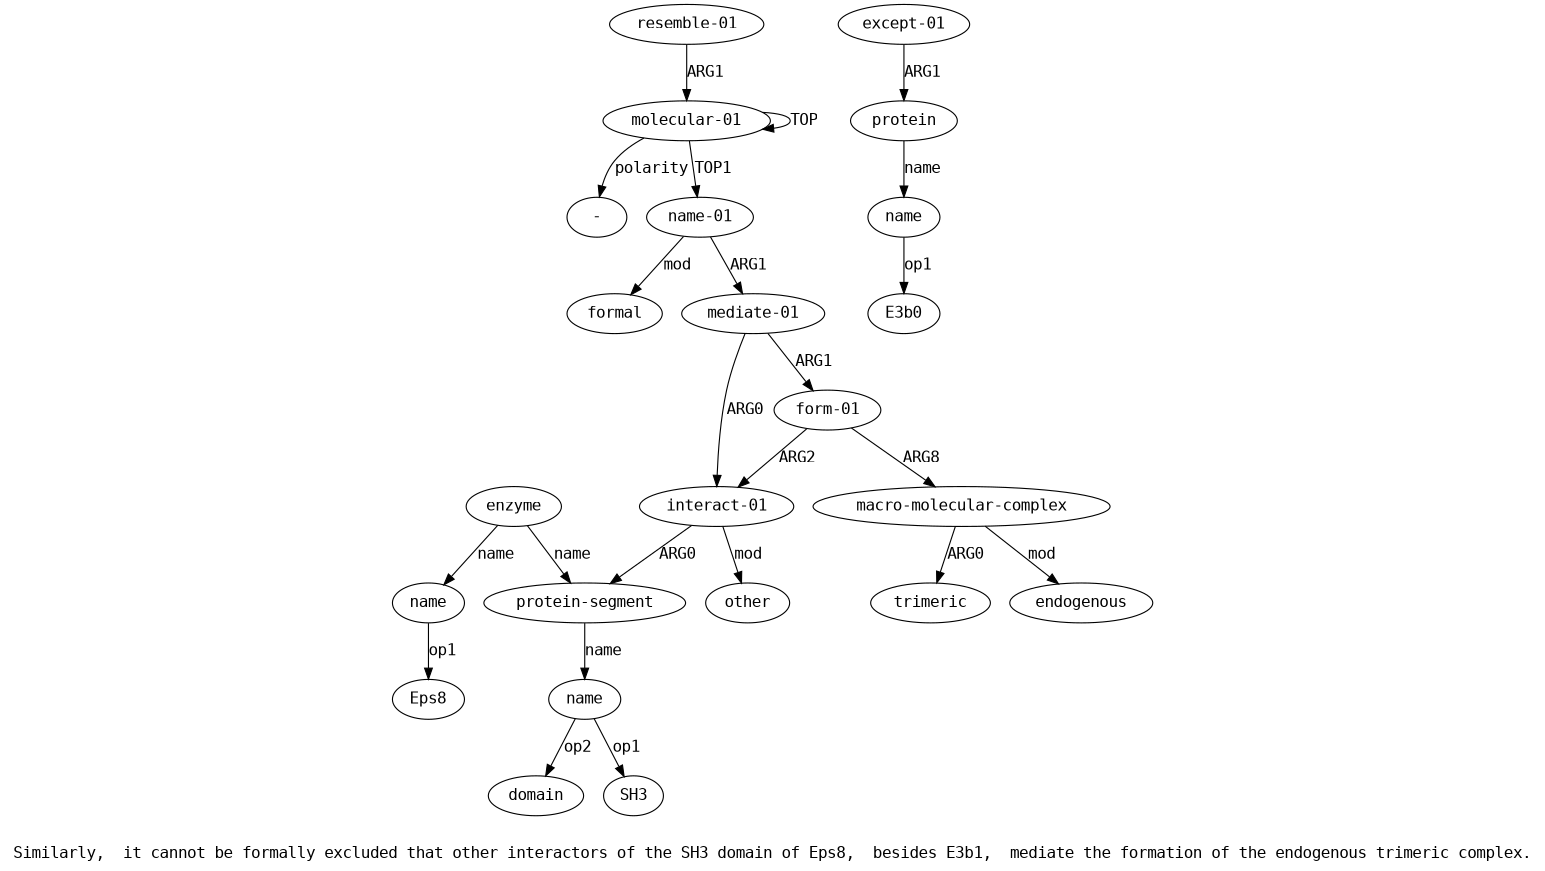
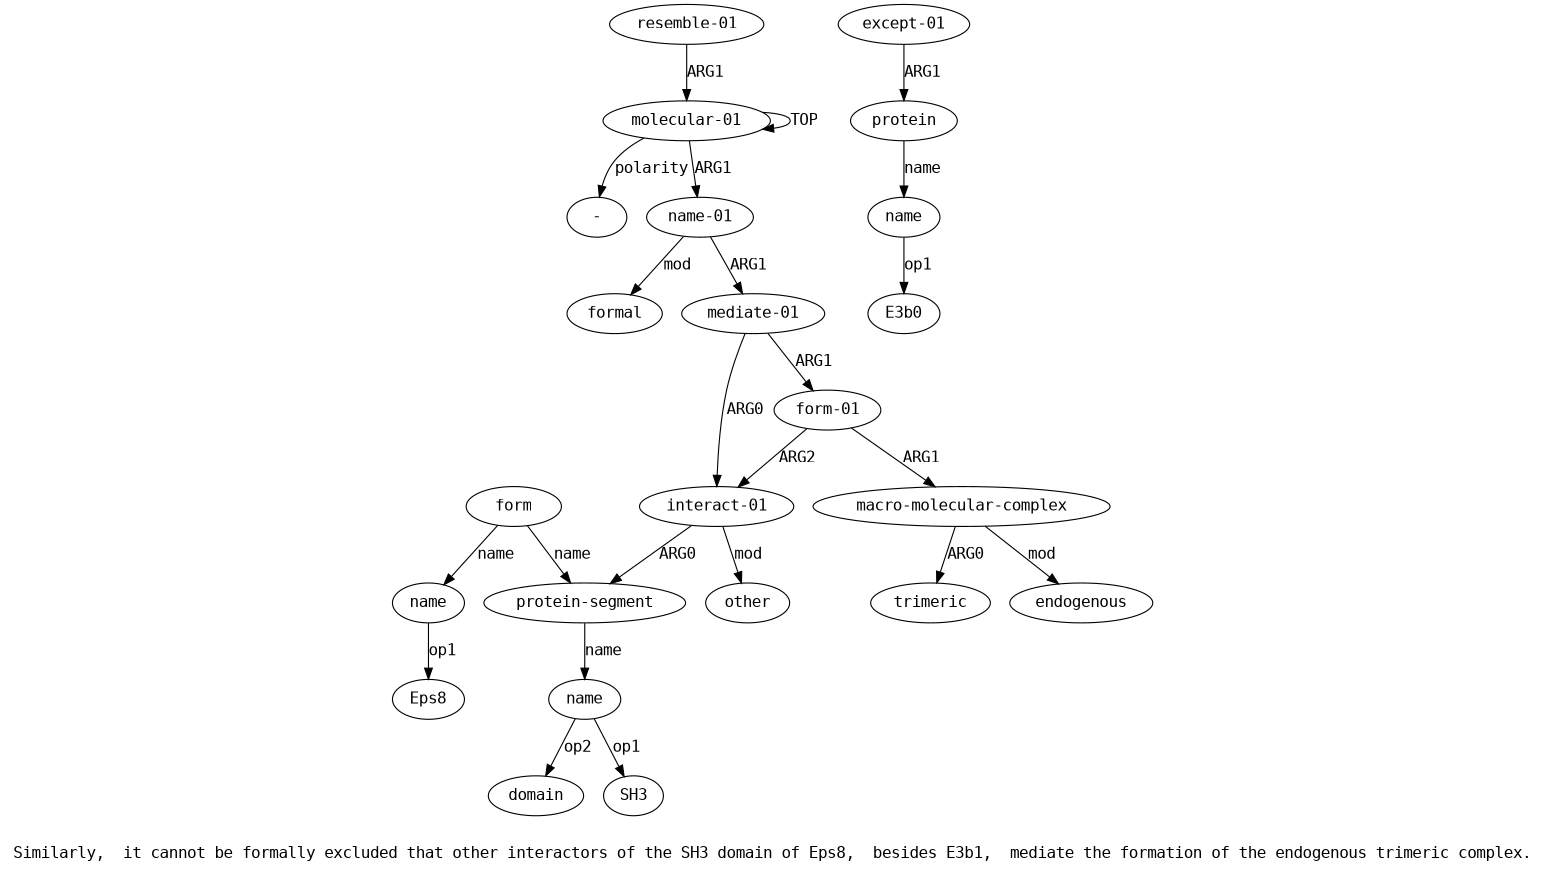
  digraph {
    fontname="DejaVu Sans Mono"
    label="Similarly,  it cannot be formally excluded that other interactors of the SH3 domain of Eps8,  besides E3b1,  mediate the formation of the endogenous trimeric complex."
    node [color=black fontname="DejaVu Sans Mono" gold_ind=-1 gold_label=name test_ind=-1 test_label=name]
    edge [color=black fontname="DejaVu Sans Mono" gold_label=ARG1 test_label=ARG1]
    n1 [gold_label=Eps8 label=Eps8 test_label=Eps8]
    n2 [gold_label="-" label="-" test_label="-"]
    n3 [gold_label=domain label=domain test_label=domain]
    n4 [gold_label=E3b1 label=E3b0 test_label=E3b1]
    n5 [gold_ind=15 gold_label=trimeric label=trimeric test_ind=15 test_label=trimeric]
    n6 [gold_ind=14 gold_label="macro-molecular-complex" label="macro-molecular-complex" test_ind=14 test_label="macro-molecular-complex"]
    n7 [gold_ind=16 gold_label=endogenous label=endogenous test_ind=16 test_label=endogenous]
    n8 [gold_ind=17 gold_label=formal label=formal test_ind=17 test_label=formal]
    n9 [gold_ind=11 gold_label=protein label=protein test_ind=11 test_label=protein]
    n10 [gold_ind=12 label=name test_ind=12]
    n11 [gold_ind=10 gold_label="except-01" label="except-01" test_ind=10 test_label="except-01"]
    n12 [gold_ind=4 gold_label="interact-01" label="interact-01" test_ind=4 test_label="interact-01"]
    n13 [gold_ind=5 gold_label="protein-segment" label="protein-segment" test_ind=5 test_label="protein-segment"]
    n14 [gold_ind=9 gold_label=other label=other test_ind=9 test_label=other]
    n15 [gold_ind=6 label=name test_ind=6]
    n16 [gold_ind=13 gold_label="form-01" label="form-01" test_ind=13 test_label="form-01"]
    n17 [gold_ind=1 gold_label="resemble-01" label="resemble-01" test_ind=1 test_label="resemble-01"]
    n18 [gold_ind=0 gold_label="possible-01" label="molecular-01" test_ind=0 test_label="possible-01"]
    n19 [gold_ind=2 gold_label="exclude-01" label="name-01" test_ind=2 test_label="exclude-01"]
    n20 [gold_ind=3 gold_label="mediate-01" label="mediate-01" test_ind=3 test_label="mediate-01"]
    n21 [gold_label=SH3 label=SH3 test_label=SH3]
-   n22 [gold_ind=7 gold_label=enzyme label=enzyme test_ind=7 test_label=enzyme]
+   n22 [gold_ind=7 gold_label=enzyme label=form test_ind=7 test_label=enzyme]
    n23 [gold_ind=8 label=name test_ind=8]
    n6 -> n5 [gold_label=mod label=ARG0 test_label=mod]
    n6 -> n7 [gold_label=mod label=mod test_label=mod]
    n9 -> n10 [gold_label=name label=name test_label=name]
    n10 -> n4 [gold_label=op1 label=op1 test_label=op1]
    n11 -> n9 [label=ARG1]
    n12 -> n13 [gold_label=ARG0 label=ARG0 test_label=ARG0]
    n12 -> n14 [gold_label=mod label=mod test_label=mod]
    n13 -> n15 [gold_label=name label=name test_label=name]
    n15 -> n3 [gold_label=op2 label=op2 test_label=op2]
    n15 -> n21 [gold_label=op1 label=op1 test_label=op1]
-   n16 -> n6 [label=ARG8]
+   n16 -> n6 [label=ARG1]
    n16 -> n12 [gold_label=ARG2 label=ARG2 test_label=ARG2]
    n17 -> n18 [label=ARG1]
    n18 -> n2 [gold_label=polarity label=polarity test_label=polarity]
    n18 -> n18 [gold_label=TOP label=TOP test_label=TOP]
-   n18 -> n19 [label=TOP1]
+   n18 -> n19 [label=ARG1]
    n19 -> n8 [gold_label=mod label=mod test_label=mod]
    n19 -> n20 [label=ARG1]
    n20 -> n12 [gold_label=ARG0 label=ARG0 test_label=ARG0]
    n20 -> n16 [label=ARG1]
    n22 -> n13 [gold_label=part label=name test_label=part]
    n22 -> n23 [gold_label=name label=name test_label=name]
    n23 -> n1 [gold_label=op1 label=op1 test_label=op1]
  }
